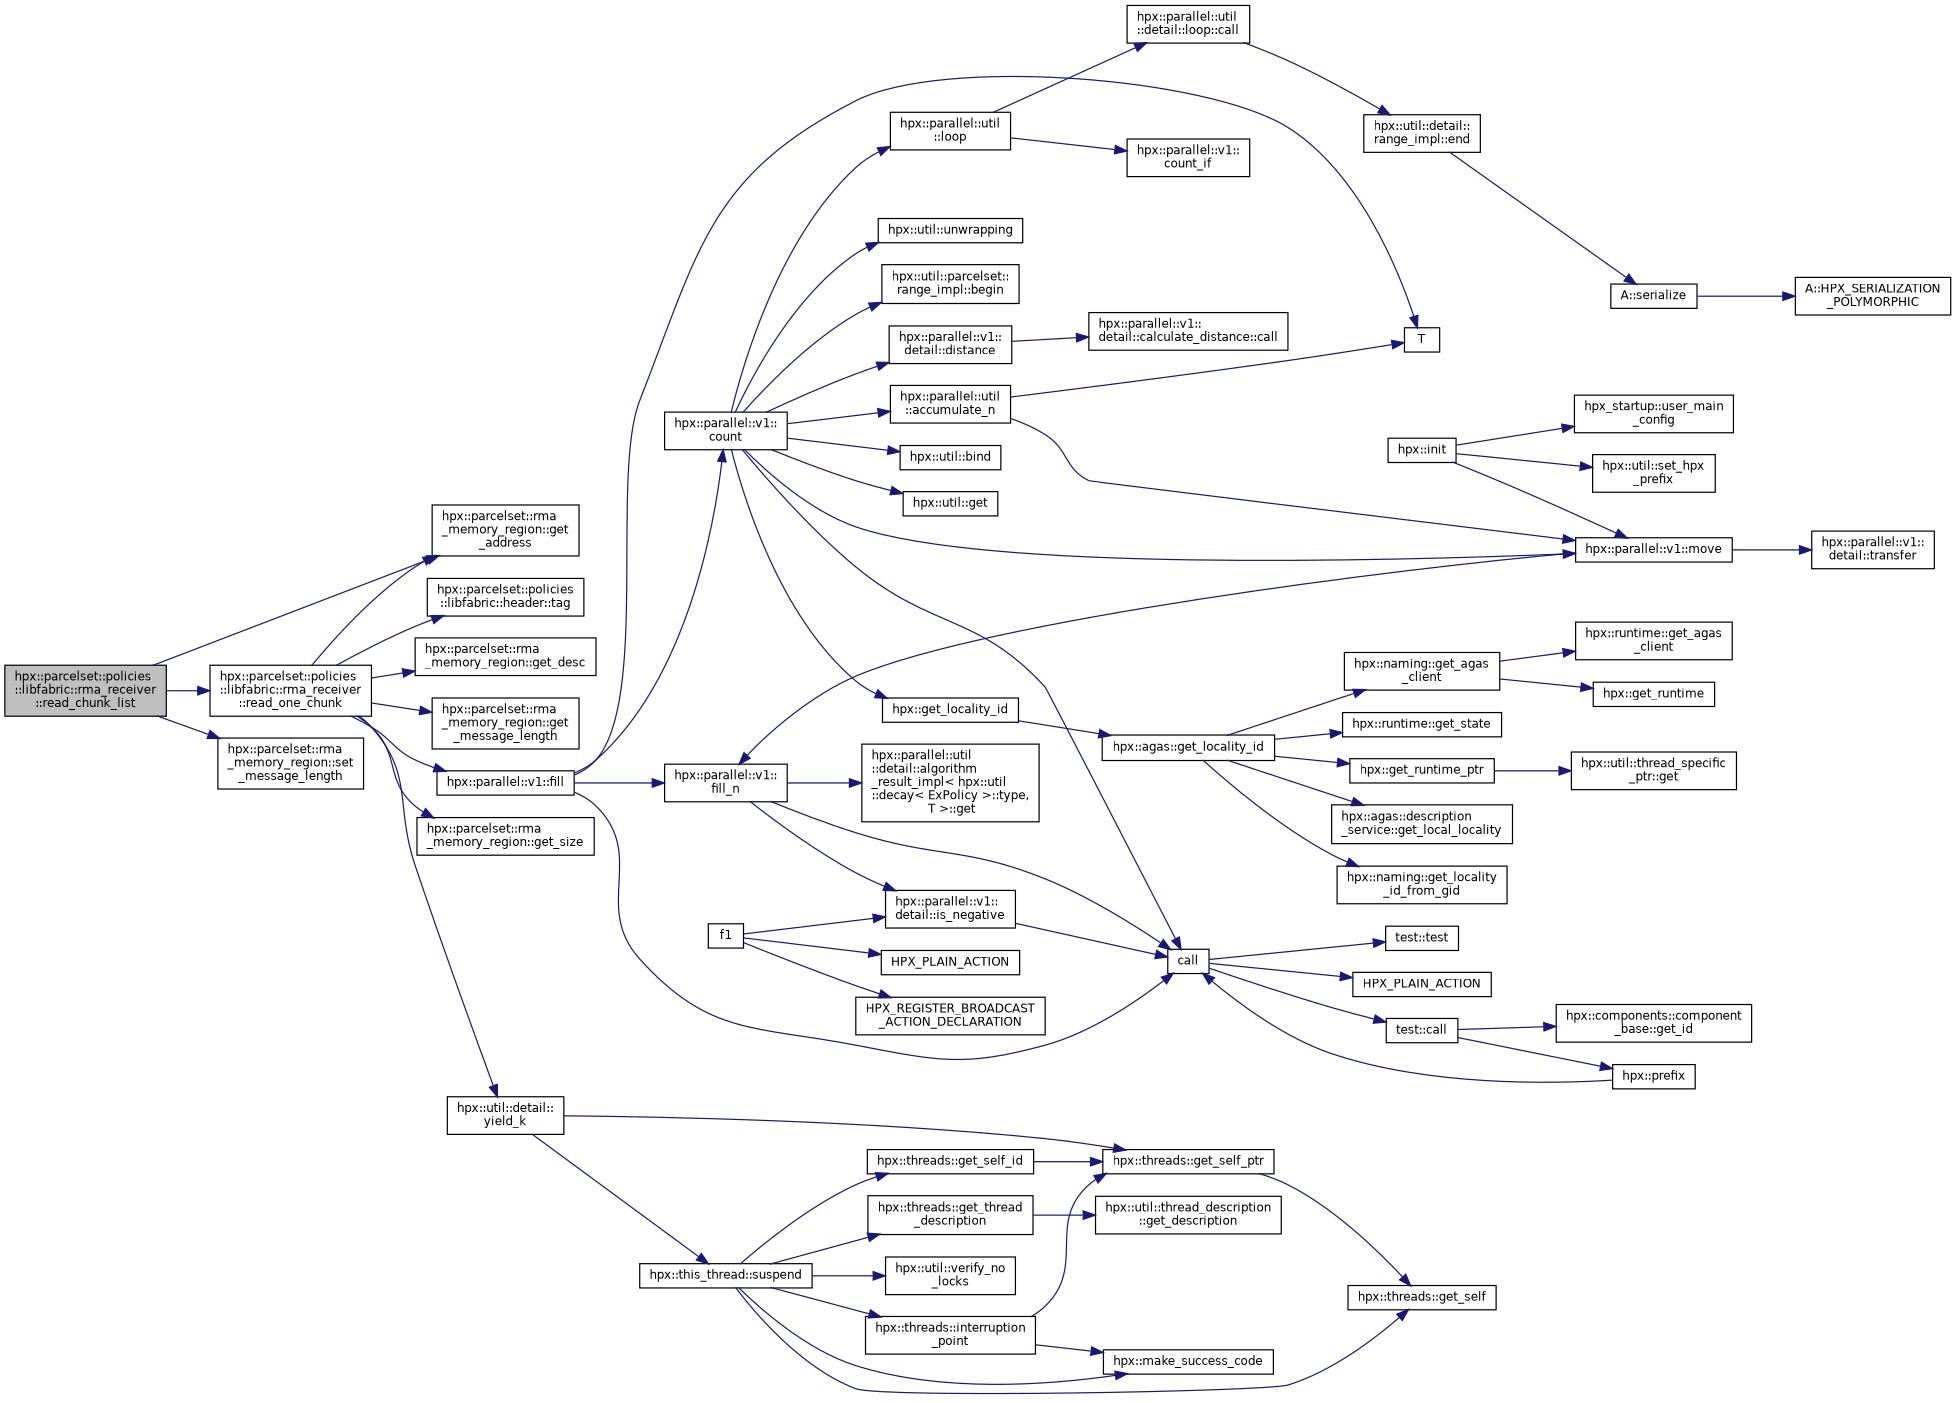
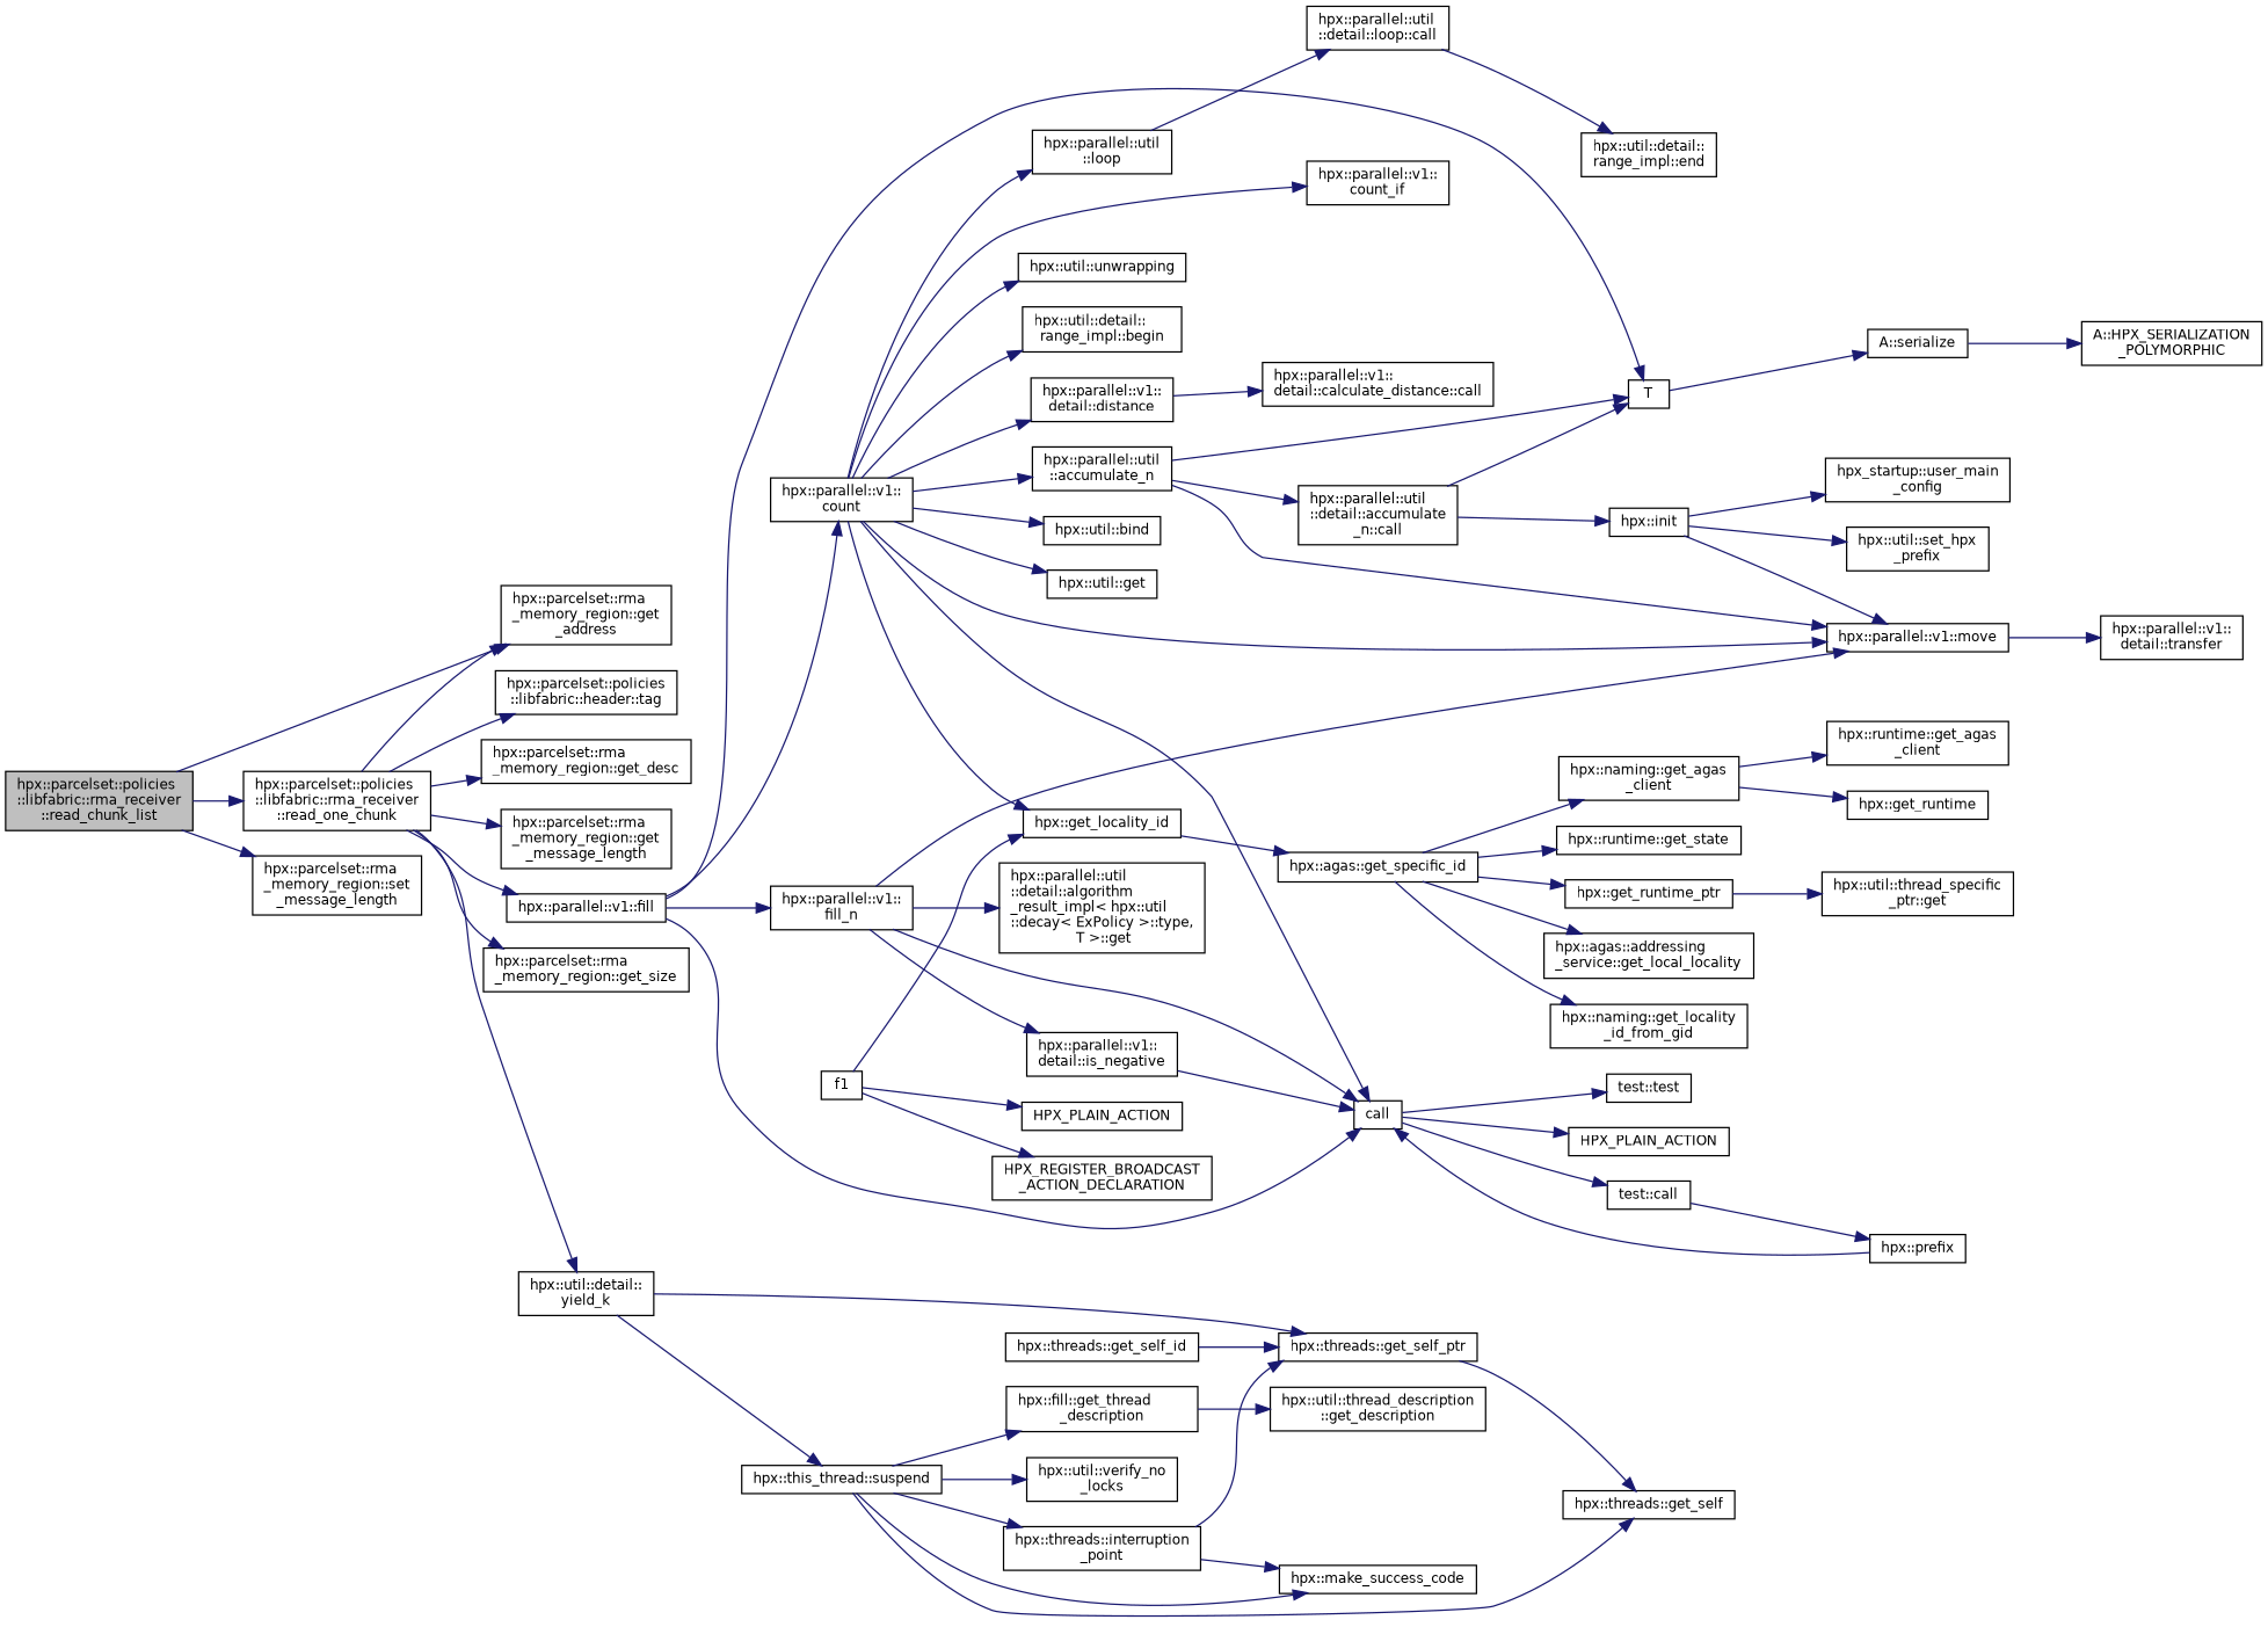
  digraph {
    rankdir=LR
    node [color=black fillcolor=white fontname=Helvetica fontsize=10 shape=record style=filled]
    edge [color=midnightblue fontname=Helvetica fontsize=10 labelfontname=Helvetica labelfontsize=10 style=solid]
    n1 [fillcolor=grey75 fontcolor=black height=0.2 label="hpx::parcelset::policies\l::libfabric::rma_receiver\l::read_chunk_list" width=0.4]
    n2 [height=0.2 label="hpx::parcelset::rma\l_memory_region::get\l_address" width=0.4]
    n3 [height=0.2 label="hpx::parcelset::rma\l_memory_region::set\l_message_length" width=0.4]
    n4 [height=0.2 label="hpx::parcelset::policies\l::libfabric::rma_receiver\l::read_one_chunk" width=0.4]
    n5 [height=0.2 label="hpx::parcelset::policies\l::libfabric::header::tag" width=0.4]
    n6 [height=0.2 label="hpx::parcelset::rma\l_memory_region::get_desc" width=0.4]
    n7 [height=0.2 label="hpx::parcelset::rma\l_memory_region::get\l_message_length" width=0.4]
    n8 [height=0.2 label="hpx::parallel::v1::fill" width=0.4]
    n9 [height=0.2 label="hpx::parcelset::rma\l_memory_region::get_size" width=0.4]
    n10 [height=0.2 label="hpx::util::detail::\lyield_k" width=0.4]
    n11 [height=0.2 label="hpx::parallel::v1::\lfill_n" width=0.4]
    n12 [height=0.2 label=call width=0.4]
    n13 [height=0.2 label="hpx::parallel::v1::\lcount" width=0.4]
    n14 [height=0.2 label=T width=0.4]
    n15 [height=0.2 label="hpx::threads::get_self_ptr" width=0.4]
    n16 [height=0.2 label="hpx::this_thread::suspend" width=0.4]
    n17 [height=0.2 label="hpx::parallel::v1::\ldetail::is_negative" width=0.4]
    n18 [height=0.2 label="hpx::parallel::util\l::detail::algorithm\l_result_impl\< hpx::util\l::decay\< ExPolicy \>::type,\l T \>::get" width=0.4]
    n19 [height=0.2 label="hpx::parallel::v1::move" width=0.4]
    n20 [height=0.2 label="test::test" width=0.4]
    n21 [height=0.2 label=HPX_PLAIN_ACTION width=0.4]
    n22 [height=0.2 label="test::call" width=0.4]
    n23 [height=0.2 label="hpx::parallel::v1::\lcount_if" width=0.4]
    n24 [height=0.2 label="hpx::parallel::util\l::loop" width=0.4]
    n25 [height=0.2 label="hpx::util::bind" width=0.4]
    n26 [height=0.2 label="hpx::util::get" width=0.4]
    n27 [height=0.2 label="hpx::parallel::v1::\ldetail::distance" width=0.4]
    n28 [height=0.2 label="hpx::util::unwrapping" width=0.4]
    n29 [height=0.2 label="hpx::parallel::util\l::accumulate_n" width=0.4]
-   n30 [height=0.2 label="hpx::util::parcelset::\lrange_impl::begin" width=0.4]
+   n30 [height=0.2 label="hpx::util::detail::\lrange_impl::begin" width=0.4]
    n31 [height=0.2 label="hpx::get_locality_id" width=0.4]
    n32 [height=0.2 label="A::serialize" width=0.4]
    n33 [height=0.2 label="hpx::parallel::v1::\ldetail::transfer" width=0.4]
    n34 [height=0.2 label="hpx::prefix" width=0.4]
-   n35 [height=0.2 label="hpx::components::component\l_base::get_id" width=0.4]
    n36 [height=0.2 label=f1 width=0.4]
    n37 [height=0.2 label=HPX_PLAIN_ACTION width=0.4]
    n38 [height=0.2 label="HPX_REGISTER_BROADCAST\l_ACTION_DECLARATION" width=0.4]
    n39 [height=0.2 label="hpx::parallel::util\l::detail::loop::call" width=0.4]
    n40 [height=0.2 label="hpx::parallel::v1::\ldetail::calculate_distance::call" width=0.4]
-   n42 [height=0.2 label="hpx::agas::get_locality_id" width=0.4]
+   n41 [height=0.2 label="hpx::parallel::util\l::detail::accumulate\l_n::call" width=0.4]
+   n42 [height=0.2 label="hpx::agas::get_specific_id" width=0.4]
    n43 [height=0.2 label="hpx::get_runtime_ptr" width=0.4]
    n44 [height=0.2 label="hpx::runtime::get_state" width=0.4]
    n45 [height=0.2 label="hpx::naming::get_agas\l_client" width=0.4]
-   n46 [height=0.2 label="hpx::agas::description\l_service::get_local_locality" width=0.4]
+   n46 [height=0.2 label="hpx::agas::addressing\l_service::get_local_locality" width=0.4]
    n47 [height=0.2 label="hpx::naming::get_locality\l_id_from_gid" width=0.4]
    n48 [height=0.2 label="hpx::util::thread_specific\l_ptr::get" width=0.4]
    n49 [height=0.2 label="hpx::get_runtime" width=0.4]
    n50 [height=0.2 label="hpx::runtime::get_agas\l_client" width=0.4]
    n51 [height=0.2 label="hpx::util::detail::\lrange_impl::end" width=0.4]
    n52 [height=0.2 label="hpx::init" width=0.4]
    n53 [height=0.2 label="hpx::util::set_hpx\l_prefix" width=0.4]
    n54 [height=0.2 label="hpx_startup::user_main\l_config" width=0.4]
    n55 [height=0.2 label="A::HPX_SERIALIZATION\l_POLYMORPHIC" width=0.4]
    n56 [height=0.2 label="hpx::threads::get_self" width=0.4]
    n57 [height=0.2 label="hpx::threads::get_self_id" width=0.4]
    n58 [height=0.2 label="hpx::threads::interruption\l_point" width=0.4]
    n59 [height=0.2 label="hpx::make_success_code" width=0.4]
    n60 [height=0.2 label="hpx::util::verify_no\l_locks" width=0.4]
-   n61 [height=0.2 label="hpx::threads::get_thread\l_description" width=0.4]
+   n61 [height=0.2 label="hpx::fill::get_thread\l_description" width=0.4]
    n62 [height=0.2 label="hpx::util::thread_description\l::get_description" width=0.4]
    n1 -> n2
    n1 -> n3
    n1 -> n4
    n4 -> n2
    n4 -> n5
    n4 -> n6
    n4 -> n7
    n4 -> n8
    n4 -> n9
    n4 -> n10
    n8 -> n11
    n8 -> n12
    n8 -> n13
    n8 -> n14
    n10 -> n15
    n10 -> n16
    n11 -> n12
    n11 -> n17
    n11 -> n18
-   n19 -> n11
+   n11 -> n19
    n12 -> n20
    n12 -> n21
    n12 -> n22
    n13 -> n12
    n13 -> n19
-   n24 -> n23
+   n13 -> n23
    n13 -> n24
    n13 -> n25
    n13 -> n26
    n13 -> n27
    n13 -> n28
    n13 -> n29
    n13 -> n30
    n13 -> n31
-   n51 -> n32
+   n14 -> n32
    n15 -> n56
    n16 -> n56
-   n16 -> n57
    n16 -> n58
    n16 -> n59
    n16 -> n60
    n16 -> n61
    n17 -> n12
    n19 -> n33
    n22 -> n34
-   n22 -> n35
    n24 -> n39
    n27 -> n40
    n29 -> n14
    n29 -> n19
+   n29 -> n41
    n31 -> n42
    n32 -> n55
    n34 -> n12
-   n36 -> n17
+   n36 -> n31
    n36 -> n37
    n36 -> n38
    n39 -> n51
+   n41 -> n14
+   n41 -> n52
    n42 -> n43
    n42 -> n44
    n42 -> n45
    n42 -> n46
    n42 -> n47
    n43 -> n48
    n45 -> n49
    n45 -> n50
    n52 -> n19
    n52 -> n53
    n52 -> n54
    n57 -> n15
    n58 -> n15
    n58 -> n59
    n61 -> n62
  }
